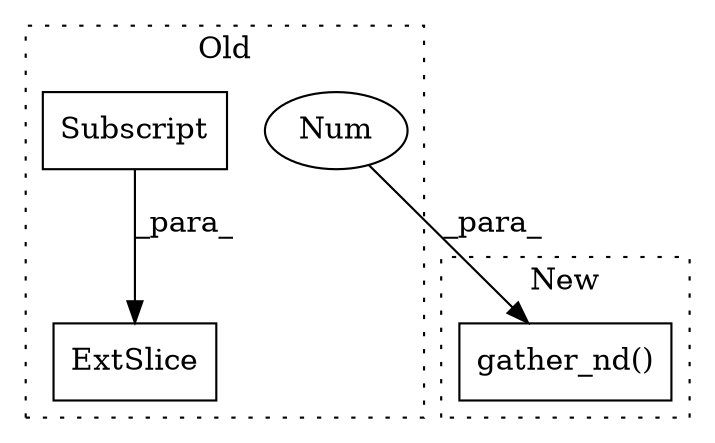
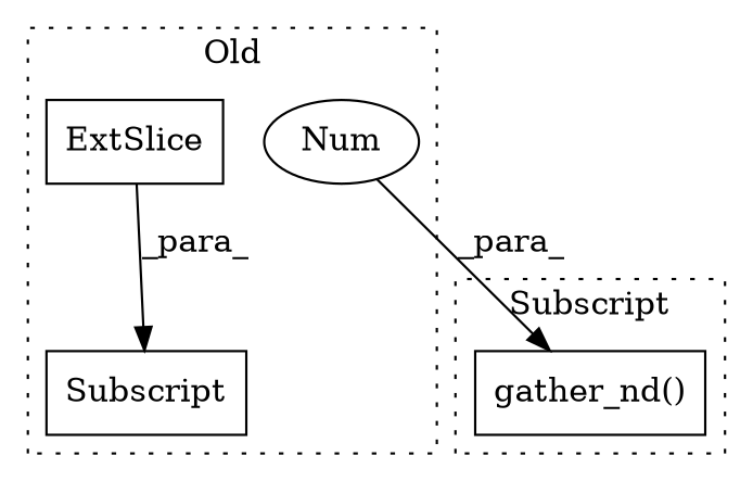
  digraph {
    node [shape=box]
    n1 [a=75 l="13,1" label="gather_nd()" s="5623,5681"]
    n2 [a=85 l=2 label=ExtSlice s=5629]
    n3 [a=63 l="38,0" label=Subscript s="5629,0"]
    n4 [a=76 l=1 label=Num s=5665 shape=ellipse]
    subgraph cluster_1 {
-     label=New
+     label=Subscript
      style=dotted
      n1
    }
    subgraph cluster_2 {
      label=Old
      style=dotted
      n2
      n3
      n4
    }
-   n3 -> n2 [label=_para_]
+   n2 -> n3 [label=_para_]
    n4 -> n1 [label=_para_]
  }
